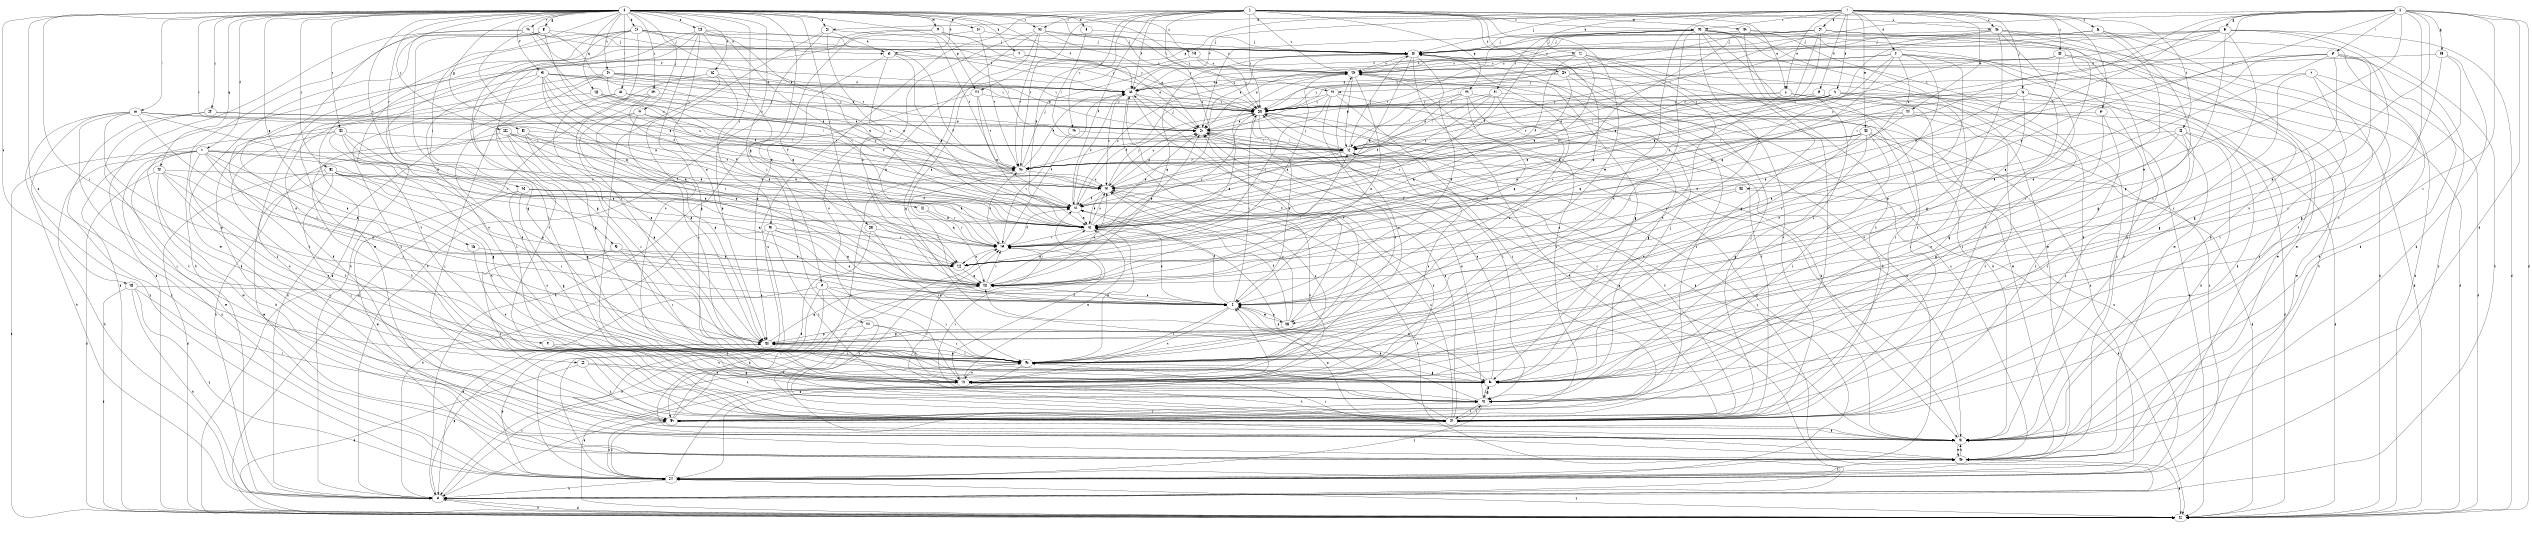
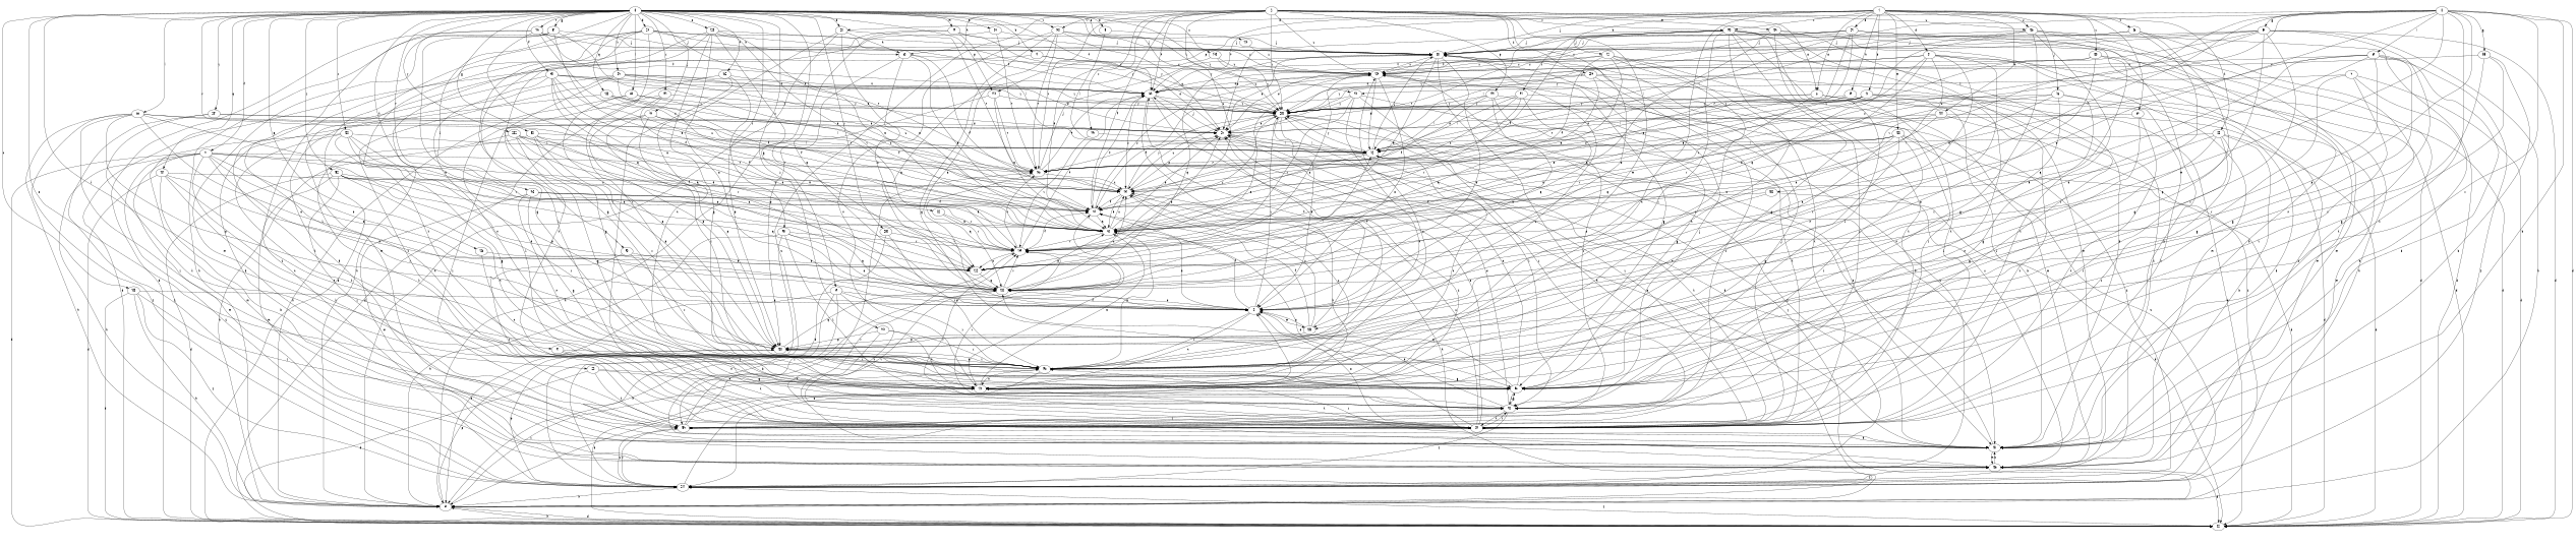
  strict digraph {
    fontname="Patrick Hand"
    node [fontname="Patrick Hand"]
    edge [fontname="Patrick Hand"]
    0
    5
    9
    23
    27
    28
    37
    41
    45
    49
    51
    53
    65
    66
    74
    82
    84
    90
    91
    95
    97
    99
    108
+   117
    120
    127
    131
    133
    136
    143
    144
    146
    147
    152
    162
    163
    170
    178
    188
-   192 [label=392]
+   192
    200
    201
    202
    203
    80
    72
    187
    32
    24
    114
    89
    56
    63
    196
    98
    40
    64
    106
    48
    211
    122
    179
    138
    171
    8
    15
    154
    130
    92
    1
    6
    12
    14
    29
    31
    59
    67
    76
    86
    88
    101
    103
    180
    186
    193
    2
    104
    105
    129
    194
    207
    3
    54
    55
    69
    153
    4
    0 -> 5 [label=a]
    0 -> 9 [label=b]
    0 -> 23 [label=c]
    0 -> 27 [label=d]
    0 -> 28 [label=d]
    0 -> 37 [label=e]
    0 -> 41 [label=f]
    0 -> 45 [label=f]
    0 -> 49 [label=g]
    0 -> 51 [label=g]
    0 -> 53 [label=g]
    0 -> 65 [label=i]
    0 -> 66 [label=i]
    0 -> 74 [label=j]
    0 -> 82 [label=k]
    0 -> 84 [label=k]
    0 -> 90 [label=l]
    0 -> 91 [label=l]
    0 -> 95 [label=l]
    0 -> 97 [label=l]
    0 -> 99 [label=m]
    0 -> 108 [label=n]
+   0 -> 117 [label=o]
    0 -> 120 [label=o]
    0 -> 127 [label=p]
    0 -> 131 [label=q]
    0 -> 133 [label=q]
    0 -> 136 [label=q]
    0 -> 143 [label=r]
    0 -> 144 [label=r]
    0 -> 146 [label=r]
    0 -> 147 [label=s]
    0 -> 152 [label=s]
    0 -> 162 [label=t]
    0 -> 163 [label=t]
    0 -> 170 [label=u]
    0 -> 178 [label=v]
    0 -> 188 [label=x]
    0 -> 192 [label=x]
    0 -> 200 [label=y]
    0 -> 201 [label=y]
    0 -> 202 [label=y]
    0 -> 203 [label=y]
    5 -> 80 [label=j]
    5 -> 72 [label=i]
    9 -> 187 [label=w]
    9 -> 32 [label=d]
    9 -> 24 [label=c]
    23 -> 32 [label=d]
    23 -> 114 [label=n]
    23 -> 89 [label=k]
    23 -> 56 [label=g]
    27 -> 146 [label=r]
    27 -> 163 [label=t]
    27 -> 203 [label=y]
    27 -> 32 [label=d]
    27 -> 89 [label=k]
    27 -> 56 [label=g]
    27 -> 63 [label=h]
    27 -> 196 [label=x]
    27 -> 98 [label=l]
    28 -> 146 [label=r]
    28 -> 114 [label=n]
    28 -> 63 [label=h]
    28 -> 40 [label=e]
    28 -> 64 [label=h]
    37 -> 146 [label=r]
    37 -> 80 [label=j]
    37 -> 106 [label=m]
    41 -> 146 [label=r]
    41 -> 32 [label=d]
    41 -> 114 [label=n]
    41 -> 196 [label=x]
    41 -> 64 [label=h]
    41 -> 106 [label=m]
    41 -> 48 [label=f]
    41 -> 211 [label=z]
    41 -> 122 [label=o]
    41 -> 179 [label=v]
    41 -> 138 [label=q]
    45 -> 163 [label=t]
    45 -> 203 [label=y]
    45 -> 24 [label=c]
    45 -> 114 [label=n]
    45 -> 89 [label=k]
    45 -> 40 [label=e]
    45 -> 48 [label=f]
    45 -> 138 [label=q]
    45 -> 171 [label=u]
    49 -> 89 [label=k]
    49 -> 196 [label=x]
    49 -> 64 [label=h]
    49 -> 8 [label=a]
    49 -> 15 [label=b]
    49 -> 154 [label=s]
    51 -> 80 [label=j]
    51 -> 56 [label=g]
    51 -> 40 [label=e]
    51 -> 64 [label=h]
    51 -> 106 [label=m]
    51 -> 171 [label=u]
    53 -> 72 [label=i]
    53 -> 196 [label=x]
    53 -> 40 [label=e]
    53 -> 64 [label=h]
    53 -> 122 [label=o]
    53 -> 130 [label=p]
    65 -> 203 [label=y]
    65 -> 64 [label=h]
    65 -> 48 [label=f]
    65 -> 130 [label=p]
    66 -> 24 [label=c]
    66 -> 40 [label=e]
    66 -> 64 [label=h]
    66 -> 48 [label=f]
    66 -> 211 [label=z]
    66 -> 8 [label=a]
    66 -> 154 [label=s]
    66 -> 130 [label=p]
    74 -> 146 [label=r]
    74 -> 24 [label=c]
    74 -> 196 [label=x]
    74 -> 154 [label=s]
    74 -> 130 [label=p]
    82 -> 40 [label=e]
    82 -> 179 [label=v]
    84 -> 163 [label=t]
    84 -> 203 [label=y]
    84 -> 24 [label=c]
    84 -> 89 [label=k]
    84 -> 56 [label=g]
    84 -> 48 [label=f]
    84 -> 171 [label=u]
    84 -> 15 [label=b]
    90 -> 196 [label=x]
    90 -> 122 [label=o]
    90 -> 154 [label=s]
    91 -> 114 [label=n]
    91 -> 89 [label=k]
    91 -> 196 [label=x]
    95 -> 98 [label=l]
    95 -> 64 [label=h]
    95 -> 211 [label=z]
    95 -> 179 [label=v]
    95 -> 138 [label=q]
    95 -> 8 [label=a]
    97 -> 203 [label=y]
    97 -> 114 [label=n]
    97 -> 48 [label=f]
    97 -> 179 [label=v]
    97 -> 15 [label=b]
    97 -> 154 [label=s]
    99 -> 203 [label=y]
    99 -> 80 [label=j]
    99 -> 72 [label=i]
    99 -> 211 [label=z]
    99 -> 138 [label=q]
    108 -> 32 [label=d]
    108 -> 64 [label=h]
    108 -> 211 [label=z]
    108 -> 8 [label=a]
    108 -> 154 [label=s]
+   117 -> 187 [label=w]
    120 -> 80 [label=j]
    120 -> 89 [label=k]
    120 -> 56 [label=g]
    120 -> 40 [label=e]
    120 -> 64 [label=h]
    120 -> 179 [label=v]
-   120 -> 138 [label=q]
+   120 -> 138 [label=v]
    120 -> 8 [label=a]
    127 -> 146 [label=r]
    127 -> 203 [label=y]
    127 -> 40 [label=e]
    127 -> 64 [label=h]
    131 -> 32 [label=d]
    131 -> 114 [label=n]
    131 -> 89 [label=k]
    131 -> 171 [label=u]
    131 -> 8 [label=a]
    131 -> 15 [label=b]
    133 -> 203 [label=y]
    133 -> 48 [label=f]
    133 -> 171 [label=u]
    133 -> 15 [label=b]
    136 -> 114 [label=n]
    136 -> 122 [label=o]
    143 -> 114 [label=n]
    143 -> 56 [label=g]
    143 -> 40 [label=e]
    143 -> 106 [label=m]
    143 -> 48 [label=f]
    143 -> 179 [label=v]
    144 -> 163 [label=t]
    144 -> 80 [label=j]
    144 -> 187 [label=w]
    144 -> 32 [label=d]
    144 -> 98 [label=l]
    144 -> 138 [label=q]
    144 -> 171 [label=u]
    146 -> 163 [label=t]
    146 -> 80 [label=j]
    146 -> 138 [label=q]
    146 -> 171 [label=u]
    147 -> 114 [label=n]
    147 -> 89 [label=k]
    147 -> 196 [label=x]
    147 -> 130 [label=p]
    152 -> 32 [label=d]
    152 -> 114 [label=n]
    152 -> 196 [label=x]
    152 -> 106 [label=m]
    152 -> 138 [label=q]
    152 -> 171 [label=u]
    152 -> 8 [label=a]
    152 -> 154 [label=s]
    162 -> 163 [label=t]
    162 -> 32 [label=d]
    162 -> 98 [label=l]
    162 -> 130 [label=p]
    163 -> 203 [label=y]
    163 -> 187 [label=w]
    163 -> 24 [label=j]
    163 -> 64 [label=h]
    163 -> 211 [label=z]
    163 -> 171 [label=u]
    170 -> 203 [label=y]
    170 -> 187 [label=w]
    170 -> 138 [label=q]
    178 -> 146 [label=r]
    178 -> 203 [label=y]
    178 -> 80 [label=j]
    178 -> 24 [label=c]
    178 -> 114 [label=n]
    178 -> 56 [label=g]
    178 -> 8 [label=a]
    188 -> 72 [label=i]
    188 -> 89 [label=k]
    188 -> 56 [label=g]
    188 -> 106 [label=m]
    188 -> 122 [label=o]
    188 -> 179 [label=v]
    188 -> 130 [label=p]
    192 -> 203 [label=y]
    192 -> 98 [label=l]
    192 -> 122 [label=o]
    192 -> 130 [label=p]
    200 -> 196 [label=x]
    200 -> 179 [label=v]
    200 -> 15 [label=b]
    201 -> 72 [label=i]
    201 -> 24 [label=c]
    201 -> 89 [label=k]
    201 -> 211 [label=z]
    202 -> 72 [label=i]
    202 -> 89 [label=k]
    202 -> 56 [label=g]
    202 -> 40 [label=e]
    202 -> 122 [label=o]
    202 -> 179 [label=v]
    203 -> 24 [label=c]
    203 -> 98 [label=l]
    203 -> 211 [label=z]
    203 -> 171 [label=u]
    203 -> 8 [label=a]
    203 -> 15 [label=b]
    80 -> 187 [label=w]
    80 -> 24 [label=c]
    80 -> 89 [label=k]
    80 -> 56 [label=g]
    80 -> 40 [label=e]
    80 -> 64 [label=h]
    80 -> 138 [label=q]
    80 -> 8 [label=a]
    72 -> 146 [label=r]
    72 -> 203 [label=y]
    72 -> 80 [label=j]
    72 -> 114 [label=n]
    72 -> 89 [label=k]
    72 -> 40 [label=e]
    187 -> 163 [label=t]
    187 -> 72 [label=i]
    187 -> 211 [label=z]
    187 -> 122 [label=o]
    187 -> 179 [label=v]
    187 -> 8 [label=a]
    187 -> 154 [label=s]
    32 -> 64 [label=h]
    32 -> 211 [label=z]
    24 -> 72 [label=i]
    24 -> 15 [label=b]
    114 -> 187 [label=w]
    114 -> 89 [label=k]
    114 -> 40 [label=e]
    114 -> 48 [label=f]
    89 -> 203 [label=y]
    89 -> 80 [label=j]
    89 -> 24 [label=c]
    89 -> 98 [label=l]
    89 -> 40 [label=e]
    89 -> 179 [label=v]
    89 -> 171 [label=u]
    89 -> 8 [label=a]
    56 -> 24 [label=c]
    56 -> 98 [label=l]
    56 -> 138 [label=q]
    63 -> 187 [label=w]
    63 -> 40 [label=e]
    63 -> 48 [label=f]
    63 -> 122 [label=o]
    63 -> 130 [label=p]
    196 -> 187 [label=w]
    196 -> 32 [label=d]
    196 -> 114 [label=n]
    196 -> 56 [label=g]
    196 -> 40 [label=e]
    196 -> 171 [label=u]
    196 -> 130 [label=p]
    98 -> 80 [label=j]
    98 -> 24 [label=c]
    98 -> 89 [label=k]
    98 -> 56 [label=g]
    98 -> 211 [label=z]
    98 -> 179 [label=v]
    98 -> 8 [label=a]
    98 -> 154 [label=s]
    40 -> 24 [label=c]
    40 -> 179 [label=v]
    40 -> 171 [label=u]
    64 -> 203 [label=y]
    64 -> 32 [label=d]
    64 -> 196 [label=x]
    64 -> 130 [label=p]
    106 -> 187 [label=w]
    106 -> 32 [label=d]
    106 -> 211 [label=z]
    106 -> 179 [label=v]
    106 -> 15 [label=b]
    48 -> 163 [label=t]
    48 -> 187 [label=w]
    48 -> 40 [label=e]
    211 -> 64 [label=h]
    211 -> 8 [label=a]
    211 -> 154 [label=s]
    211 -> 130 [label=p]
    122 -> 24 [label=c]
    122 -> 138 [label=q]
    179 -> 146 [label=r]
    179 -> 163 [label=t]
    179 -> 203 [label=y]
    179 -> 48 [label=f]
    179 -> 122 [label=o]
    138 -> 72 [label=i]
    138 -> 40 [label=e]
    138 -> 64 [label=h]
    138 -> 179 [label=v]
    138 -> 171 [label=u]
    138 -> 8 [label=a]
    171 -> 203 [label=y]
    171 -> 24 [label=c]
    171 -> 40 [label=e]
    171 -> 64 [label=h]
    171 -> 48 [label=f]
    8 -> 203 [label=y]
    8 -> 114 [label=n]
    8 -> 196 [label=x]
    8 -> 40 [label=e]
    8 -> 48 [label=f]
    8 -> 105 [label=m]
    15 -> 72 [label=i]
    15 -> 24 [label=c]
    15 -> 196 [label=x]
    15 -> 106 [label=m]
    154 -> 146 [label=r]
    154 -> 211 [label=z]
    154 -> 179 [label=v]
    154 -> 15 [label=b]
    130 -> 163 [label=t]
    130 -> 196 [label=x]
    130 -> 138 [label=q]
    92 -> 203 [label=y]
    92 -> 72 [label=i]
    92 -> 211 [label=z]
    92 -> 179 [label=v]
    92 -> 138 [label=q]
    92 -> 171 [label=u]
    1 -> 28 [label=d]
    1 -> 127 [label=p]
    1 -> 80 [label=j]
    1 -> 114 [label=n]
    1 -> 6 [label=a]
    1 -> 12 [label=b]
    1 -> 14 [label=b]
    1 -> 29 [label=d]
    1 -> 31 [label=d]
    1 -> 59 [label=h]
    1 -> 67 [label=i]
    1 -> 76 [label=j]
    1 -> 86 [label=k]
    1 -> 88 [label=k]
    1 -> 101 [label=m]
    1 -> 103 [label=m]
    1 -> 180 [label=w]
    1 -> 186 [label=w]
    1 -> 193 [label=x]
    6 -> 146 [label=r]
    6 -> 203 [label=y]
    6 -> 211 [label=z]
    6 -> 138 [label=q]
    6 -> 15 [label=b]
    12 -> 187 [label=w]
    12 -> 24 [label=c]
    12 -> 114 [label=n]
    12 -> 196 [label=x]
    12 -> 40 [label=e]
    12 -> 48 [label=f]
    12 -> 154 [label=s]
    14 -> 203 [label=y]
    14 -> 72 [label=i]
    14 -> 24 [label=c]
    14 -> 89 [label=k]
    14 -> 98 [label=l]
    14 -> 171 [label=u]
    14 -> 15 [label=b]
    29 -> 146 [label=r]
    29 -> 80 [label=j]
    29 -> 72 [label=i]
    29 -> 187 [label=w]
    29 -> 32 [label=d]
    29 -> 40 [label=e]
    29 -> 15 [label=b]
    31 -> 203 [label=y]
    31 -> 187 [label=w]
    31 -> 32 [label=d]
    31 -> 114 [label=n]
    31 -> 196 [label=x]
    31 -> 40 [label=e]
    31 -> 106 [label=m]
    31 -> 122 [label=o]
    31 -> 8 [label=a]
    59 -> 203 [label=y]
    59 -> 98 [label=l]
    59 -> 40 [label=e]
    67 -> 24 [label=c]
    67 -> 114 [label=n]
    67 -> 89 [label=k]
    76 -> 203 [label=y]
    76 -> 114 [label=n]
    76 -> 56 [label=g]
    76 -> 106 [label=m]
    76 -> 179 [label=v]
    76 -> 8 [label=a]
    86 -> 163 [label=t]
    86 -> 80 [label=j]
    86 -> 89 [label=k]
    86 -> 56 [label=g]
    86 -> 196 [label=x]
    88 -> 72 [label=i]
    88 -> 32 [label=d]
    88 -> 56 [label=g]
    88 -> 98 [label=l]
    88 -> 40 [label=e]
    88 -> 15 [label=b]
    88 -> 154 [label=s]
    101 -> 32 [label=d]
    101 -> 24 [label=c]
    101 -> 89 [label=k]
    101 -> 122 [label=o]
    101 -> 179 [label=v]
    103 -> 146 [label=r]
    103 -> 72 [label=i]
    103 -> 32 [label=d]
    103 -> 114 [label=n]
    103 -> 56 [label=g]
    103 -> 98 [label=l]
    103 -> 40 [label=e]
    103 -> 211 [label=z]
    180 -> 203 [label=y]
    180 -> 187 [label=w]
    180 -> 32 [label=d]
    180 -> 196 [label=x]
    180 -> 130 [label=p]
    186 -> 80 [label=j]
    186 -> 72 [label=i]
    186 -> 32 [label=d]
    186 -> 89 [label=k]
    186 -> 56 [label=g]
    186 -> 106 [label=m]
    186 -> 138 [label=q]
    186 -> 15 [label=b]
    193 -> 146 [label=r]
    193 -> 80 [label=j]
    193 -> 24 [label=c]
    193 -> 89 [label=k]
    193 -> 56 [label=g]
    193 -> 196 [label=x]
    193 -> 98 [label=l]
    193 -> 106 [label=m]
    193 -> 48 [label=f]
    193 -> 211 [label=z]
    193 -> 15 [label=b]
    193 -> 154 [label=s]
    193 -> 92 [label=l]
    2 -> 146 [label=r]
    2 -> 163 [label=t]
    2 -> 178 [label=v]
    2 -> 203 [label=y]
    2 -> 187 [label=w]
    2 -> 63 [label=h]
    2 -> 40 [label=e]
    2 -> 48 [label=f]
    2 -> 211 [label=z]
    2 -> 171 [label=u]
    2 -> 8 [label=a]
    2 -> 6 [label=a]
    2 -> 186 [label=w]
    2 -> 193 [label=x]
    2 -> 104 [label=m]
    2 -> 105 [label=m]
    2 -> 129 [label=p]
    2 -> 194 [label=x]
    2 -> 207 [label=z]
    104 -> 80 [label=j]
    104 -> 89 [label=k]
    104 -> 64 [label=h]
    104 -> 106 [label=m]
    104 -> 211 [label=z]
    104 -> 138 [label=q]
    105 -> 163 [label=t]
    105 -> 48 [label=f]
    105 -> 171 [label=u]
    105 -> 8 [label=a]
    105 -> 130 [label=p]
    129 -> 203 [label=y]
    129 -> 72 [label=i]
    129 -> 89 [label=k]
    129 -> 56 [label=g]
    129 -> 48 [label=f]
    129 -> 8 [label=a]
    194 -> 72 [label=i]
    194 -> 179 [label=v]
    207 -> 163 [label=t]
    207 -> 203 [label=y]
    207 -> 32 [label=d]
    207 -> 106 [label=m]
    207 -> 138 [label=q]
    207 -> 154 [label=s]
    3 -> 163 [label=t]
    3 -> 72 [label=i]
    3 -> 32 [label=d]
    3 -> 89 [label=k]
    3 -> 196 [label=x]
    3 -> 122 [label=o]
    3 -> 179 [label=v]
    3 -> 171 [label=u]
    3 -> 15 [label=b]
    3 -> 130 [label=p]
    3 -> 105 [label=m]
    3 -> 54 [label=g]
    3 -> 55 [label=g]
    3 -> 69 [label=i]
    3 -> 153 [label=s]
    54 -> 146 [label=r]
    54 -> 163 [label=t]
    54 -> 203 [label=y]
    54 -> 80 [label=j]
    54 -> 32 [label=d]
    54 -> 114 [label=n]
    54 -> 196 [label=x]
    54 -> 64 [label=h]
    54 -> 171 [label=u]
    54 -> 130 [label=p]
    55 -> 187 [label=w]
    55 -> 56 [label=g]
    55 -> 196 [label=x]
    55 -> 15 [label=b]
    69 -> 187 [label=w]
    69 -> 56 [label=g]
    69 -> 196 [label=x]
    69 -> 40 [label=e]
    69 -> 211 [label=z]
    69 -> 138 [label=q]
    69 -> 8 [label=a]
    69 -> 15 [label=b]
    153 -> 32 [label=d]
    153 -> 48 [label=f]
    153 -> 122 [label=o]
    4 -> 97 [label=l]
    4 -> 32 [label=d]
    4 -> 56 [label=g]
    4 -> 98 [label=l]
    4 -> 15 [label=b]
  }
